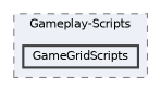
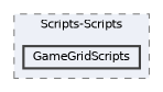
  digraph {
    compound=true
    rankdir=LR
    n1 [color=grey25 fillcolor="#edf0f7" fontname=Helvetica fontsize=10 height=0.2 label=GameGridScripts shape=box style="filled,bold" width=0.4]
    subgraph cluster_1 {
      bgcolor="#edf0f7"
      fontname=Helvetica
      fontsize=10
-     label="Gameplay-Scripts"
+     label="Scripts-Scripts"
      pencolor=grey50
      style="filled,dashed"
      n1
    }
  }
